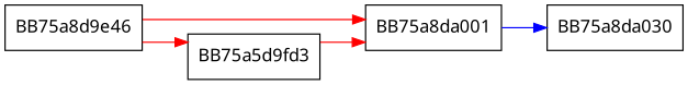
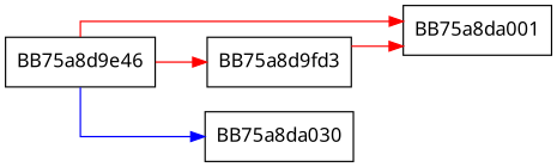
  digraph {
    fontname="Noto Sans"
    rankdir=LR
    splines=ortho
    node [fontname="Noto Sans" shape=box]
    edge [color=red fontname="Noto Sans"]
    BB75a8d9e46
    BB75a8da001
-   BB75a8d9fd3 [label=BB75a5d9fd3]
+   BB75a8d9fd3
    BB75a8da030
    BB75a8d9e46 -> BB75a8da001
    BB75a8d9e46 -> BB75a8d9fd3
-   BB75a8da001 -> BB75a8da030 [color=blue]
+   BB75a8d9e46 -> BB75a8da030 [color=blue]
    BB75a8d9fd3 -> BB75a8da001
  }
